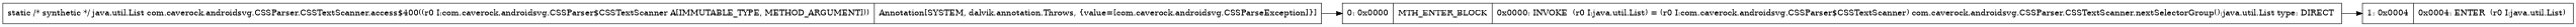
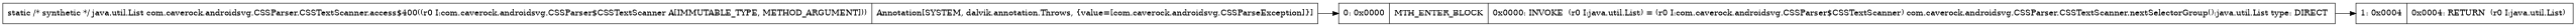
  digraph {
    rankdir=LR
    node [shape=record]
    n1 [label="{0\:\ 0x0000|MTH_ENTER_BLOCK\l|0x0000: INVOKE  (r0 I:java.util.List) = (r0 I:com.caverock.androidsvg.CSSParser$CSSTextScanner) com.caverock.androidsvg.CSSParser.CSSTextScanner.nextSelectorGroup():java.util.List type: DIRECT \l}"]
-   n2 [label="{1\:\ 0x0004|0x0004: ENTER  (r0 I:java.util.List) \l}"]
+   n2 [label="{1\:\ 0x0004|0x0004: RETURN  (r0 I:java.util.List) \l}"]
    n3 [label="{static \/* synthetic *\/ java.util.List com.caverock.androidsvg.CSSParser.CSSTextScanner.access$400((r0 I:com.caverock.androidsvg.CSSParser$CSSTextScanner A[IMMUTABLE_TYPE, METHOD_ARGUMENT]))  | Annotation[SYSTEM, dalvik.annotation.Throws, \{value=[com.caverock.androidsvg.CSSParseException]\}]\l}"]
    n1 -> n2
    n3 -> n1
  }
